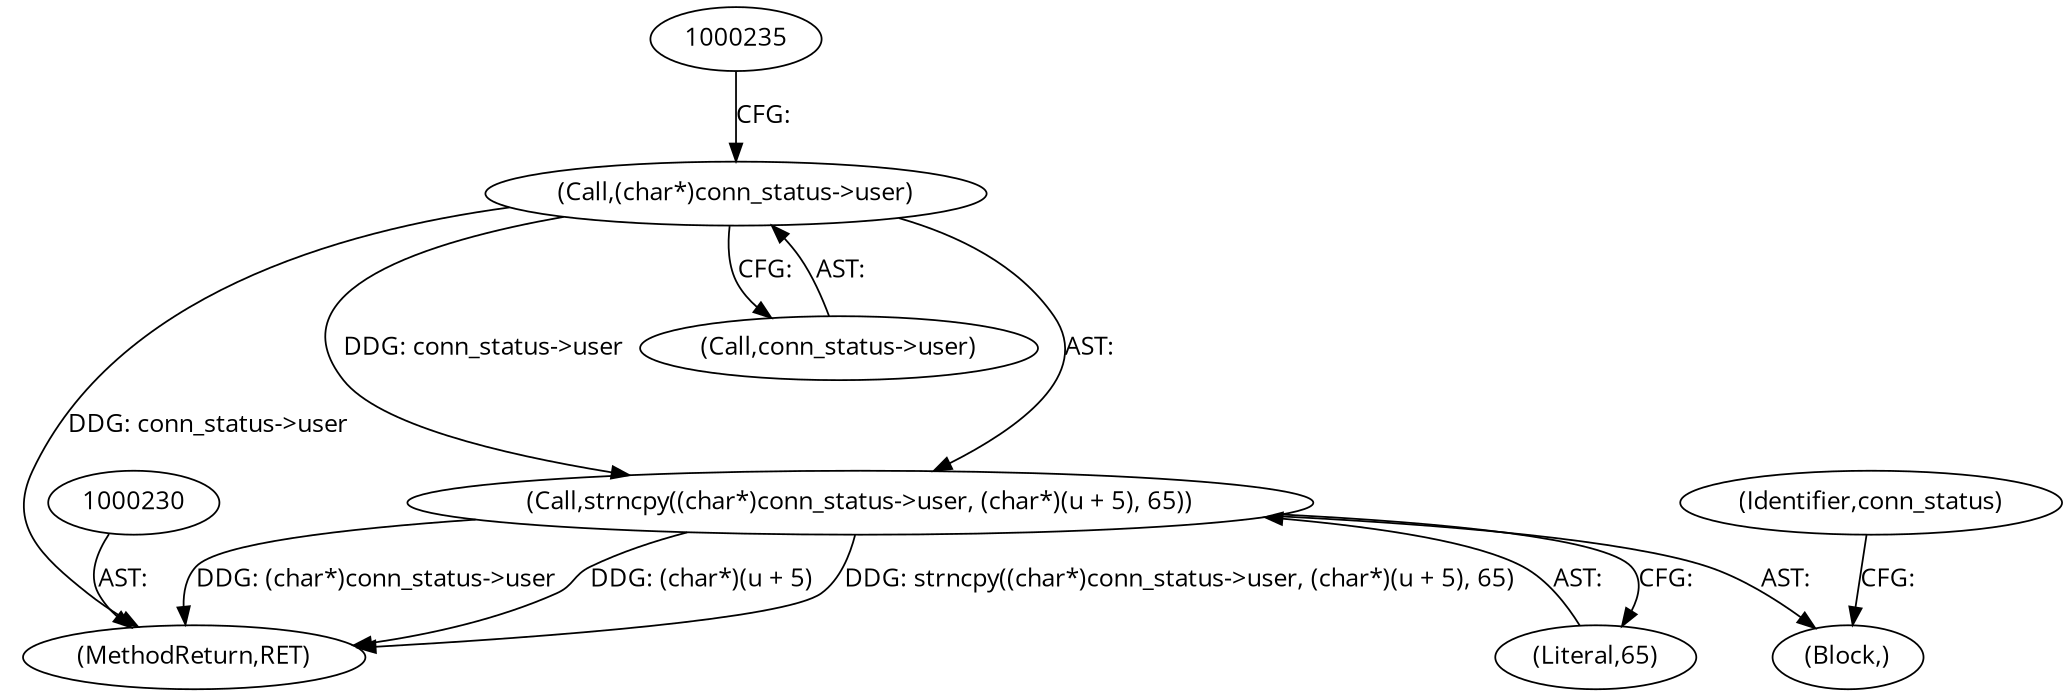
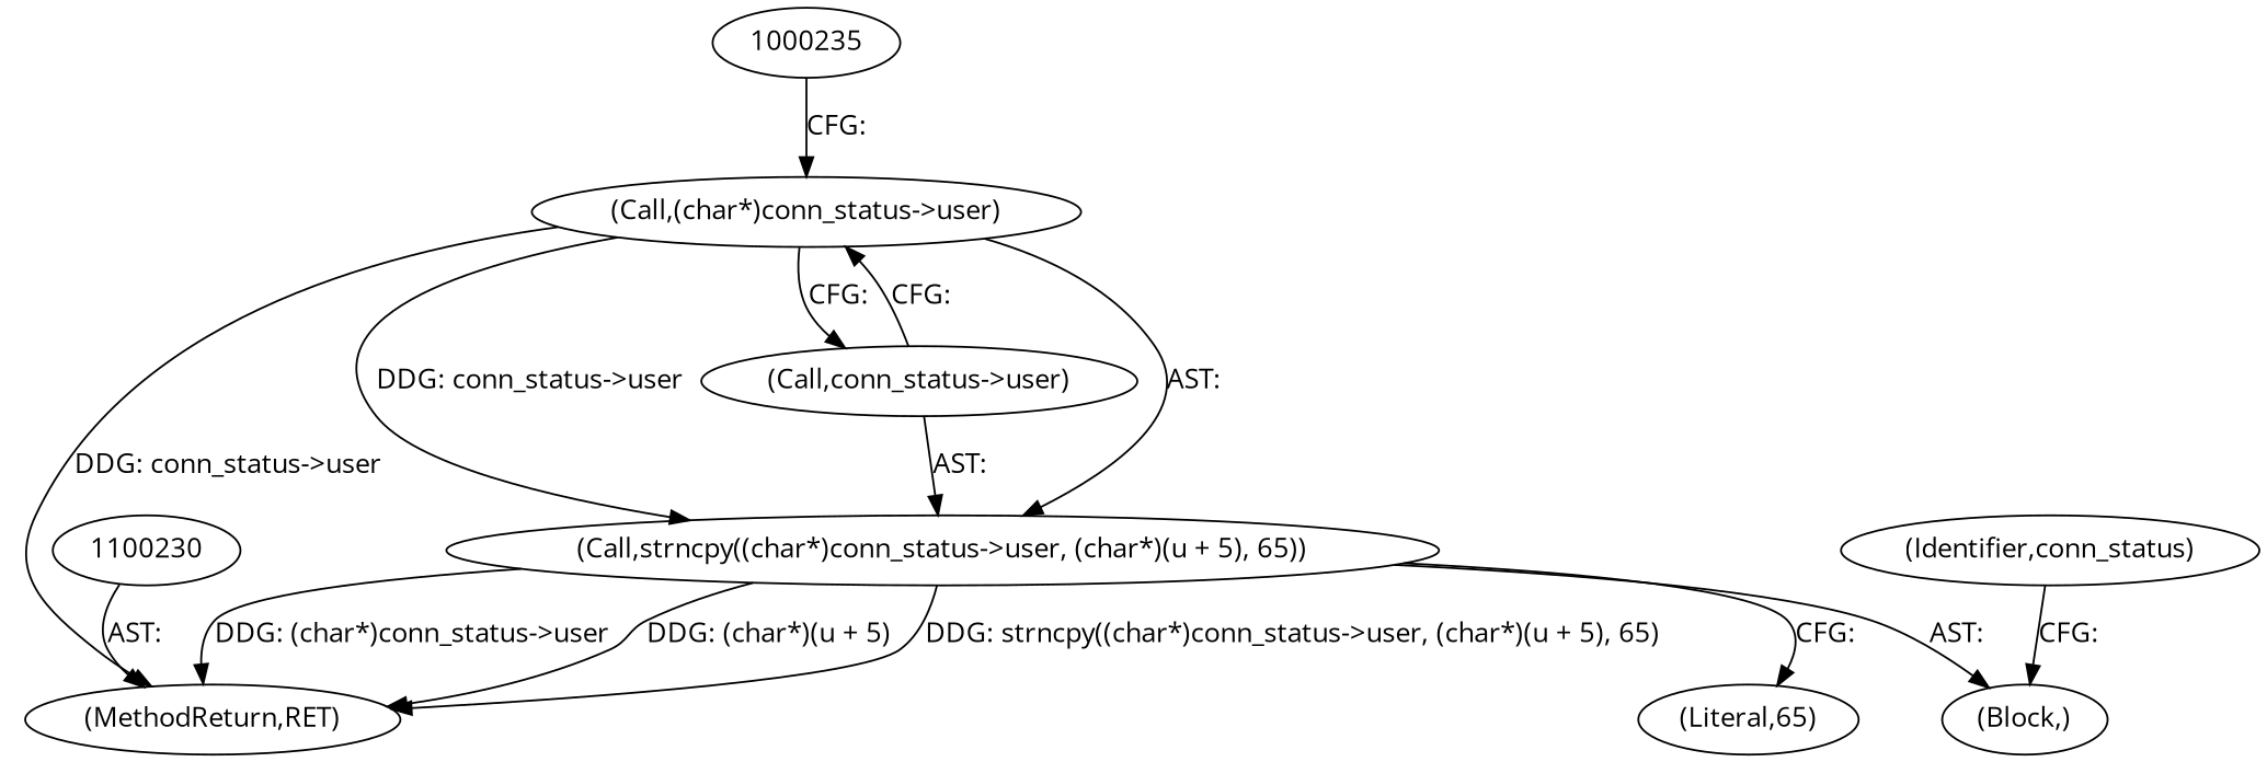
  digraph {
    fontname="Open Sans"
    node [fontname="Open Sans"]
    edge [fontname="Open Sans"]
    n1 [label="(Call,(char*)conn_status->user)"]
    n2 [label="(Call,strncpy((char*)conn_status->user, (char*)(u + 5), 65))"]
    n3 [label="(MethodReturn,RET)"]
    n4 [label="(Call,conn_status->user)"]
    n5 [label="(Literal,65)"]
    n6 [label="(Block,)"]
    n7 [label="(Identifier,conn_status)"]
-   1000230
+   1000230 [label=1100230]
    1000235
    n1 -> n2 [label="AST: "]
    n1 -> n2 [label="DDG: conn_status->user"]
    n1 -> n3 [label="DDG: conn_status->user"]
    n1 -> n4 [label="CFG: "]
    n2 -> n3 [label="DDG: strncpy((char*)conn_status->user, (char*)(u + 5), 65)"]
    n2 -> n3 [label="DDG: (char*)conn_status->user"]
    n2 -> n3 [label="DDG: (char*)(u + 5)"]
    n2 -> n5 [label="CFG: "]
    n2 -> n6 [label="AST: "]
-   n4 -> n1 [label="AST: "]
-   n5 -> n2 [label="AST: "]
+   n4 -> n1 [label="CFG: "]
+   n4 -> n2 [label="AST: "]
    n7 -> n6 [label="CFG: "]
    1000230 -> n3 [label="AST: "]
    1000235 -> n1 [label="CFG: "]
  }
